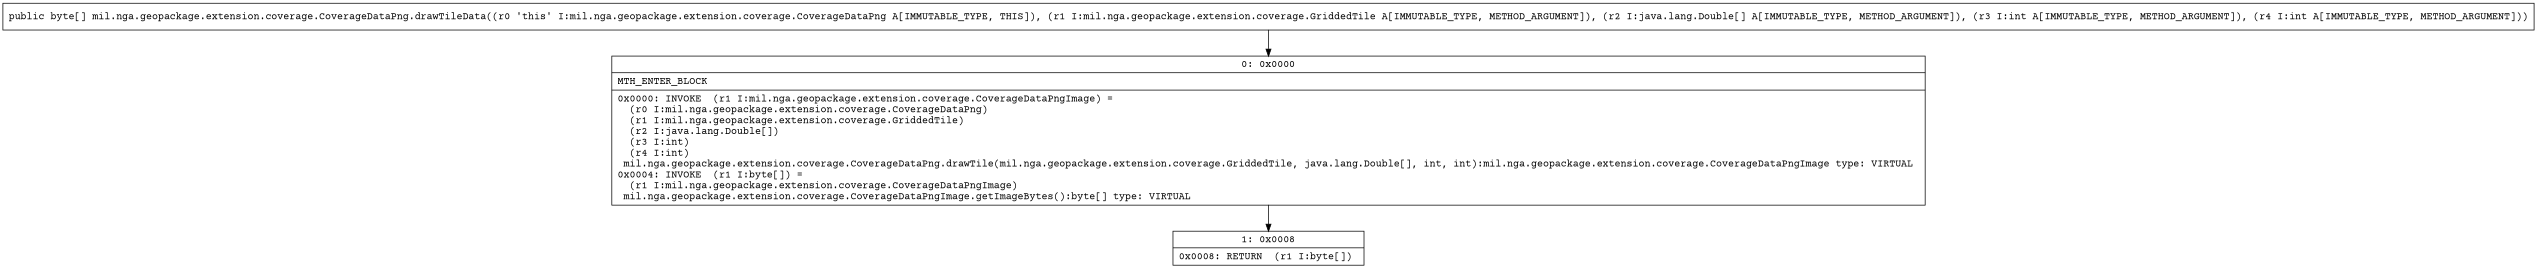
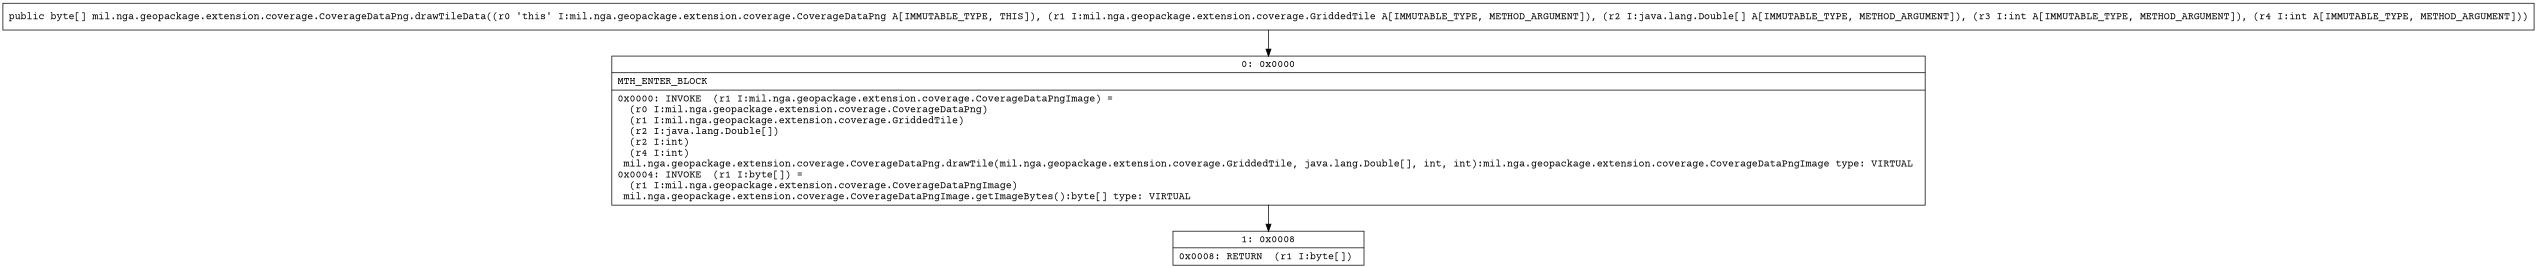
  digraph {
    fontname="Courier Prime"
    node [shape=record fontname="Courier Prime"]
    edge [fontname="Courier Prime"]
-   n1 [label="{0\:\ 0x0000|MTH_ENTER_BLOCK\l|0x0000: INVOKE  (r1 I:mil.nga.geopackage.extension.coverage.CoverageDataPngImage) = \l  (r0 I:mil.nga.geopackage.extension.coverage.CoverageDataPng)\l  (r1 I:mil.nga.geopackage.extension.coverage.GriddedTile)\l  (r2 I:java.lang.Double[])\l  (r3 I:int)\l  (r4 I:int)\l mil.nga.geopackage.extension.coverage.CoverageDataPng.drawTile(mil.nga.geopackage.extension.coverage.GriddedTile, java.lang.Double[], int, int):mil.nga.geopackage.extension.coverage.CoverageDataPngImage type: VIRTUAL \l0x0004: INVOKE  (r1 I:byte[]) = \l  (r1 I:mil.nga.geopackage.extension.coverage.CoverageDataPngImage)\l mil.nga.geopackage.extension.coverage.CoverageDataPngImage.getImageBytes():byte[] type: VIRTUAL \l}"]
+   n1 [label="{0\:\ 0x0000|MTH_ENTER_BLOCK\l|0x0000: INVOKE  (r1 I:mil.nga.geopackage.extension.coverage.CoverageDataPngImage) = \l  (r0 I:mil.nga.geopackage.extension.coverage.CoverageDataPng)\l  (r1 I:mil.nga.geopackage.extension.coverage.GriddedTile)\l  (r2 I:java.lang.Double[])\l  (r2 I:int)\l  (r4 I:int)\l mil.nga.geopackage.extension.coverage.CoverageDataPng.drawTile(mil.nga.geopackage.extension.coverage.GriddedTile, java.lang.Double[], int, int):mil.nga.geopackage.extension.coverage.CoverageDataPngImage type: VIRTUAL \l0x0004: INVOKE  (r1 I:byte[]) = \l  (r1 I:mil.nga.geopackage.extension.coverage.CoverageDataPngImage)\l mil.nga.geopackage.extension.coverage.CoverageDataPngImage.getImageBytes():byte[] type: VIRTUAL \l}"]
    n2 [label="{1\:\ 0x0008|0x0008: RETURN  (r1 I:byte[]) \l}"]
    n3 [label="{public byte[] mil.nga.geopackage.extension.coverage.CoverageDataPng.drawTileData((r0 'this' I:mil.nga.geopackage.extension.coverage.CoverageDataPng A[IMMUTABLE_TYPE, THIS]), (r1 I:mil.nga.geopackage.extension.coverage.GriddedTile A[IMMUTABLE_TYPE, METHOD_ARGUMENT]), (r2 I:java.lang.Double[] A[IMMUTABLE_TYPE, METHOD_ARGUMENT]), (r3 I:int A[IMMUTABLE_TYPE, METHOD_ARGUMENT]), (r4 I:int A[IMMUTABLE_TYPE, METHOD_ARGUMENT])) }"]
    n1 -> n2
    n3 -> n1
  }
